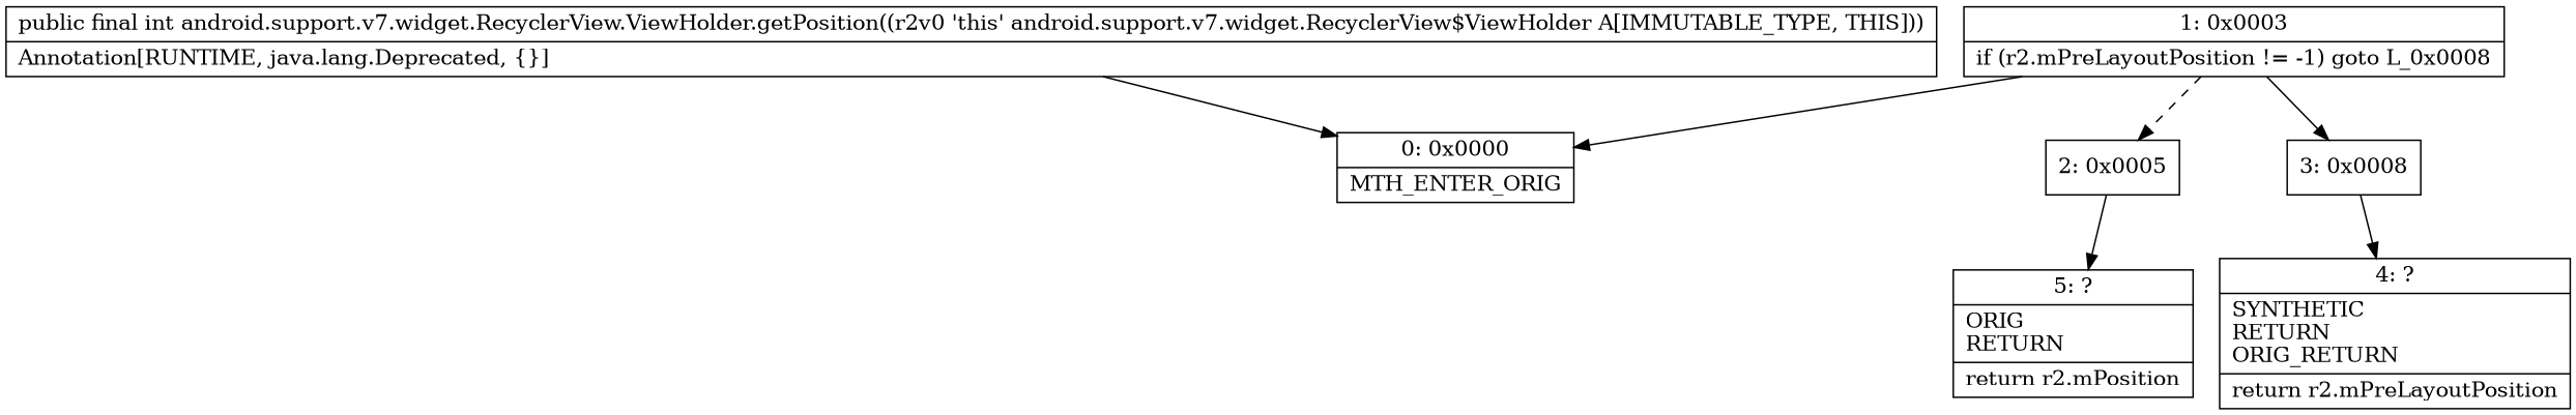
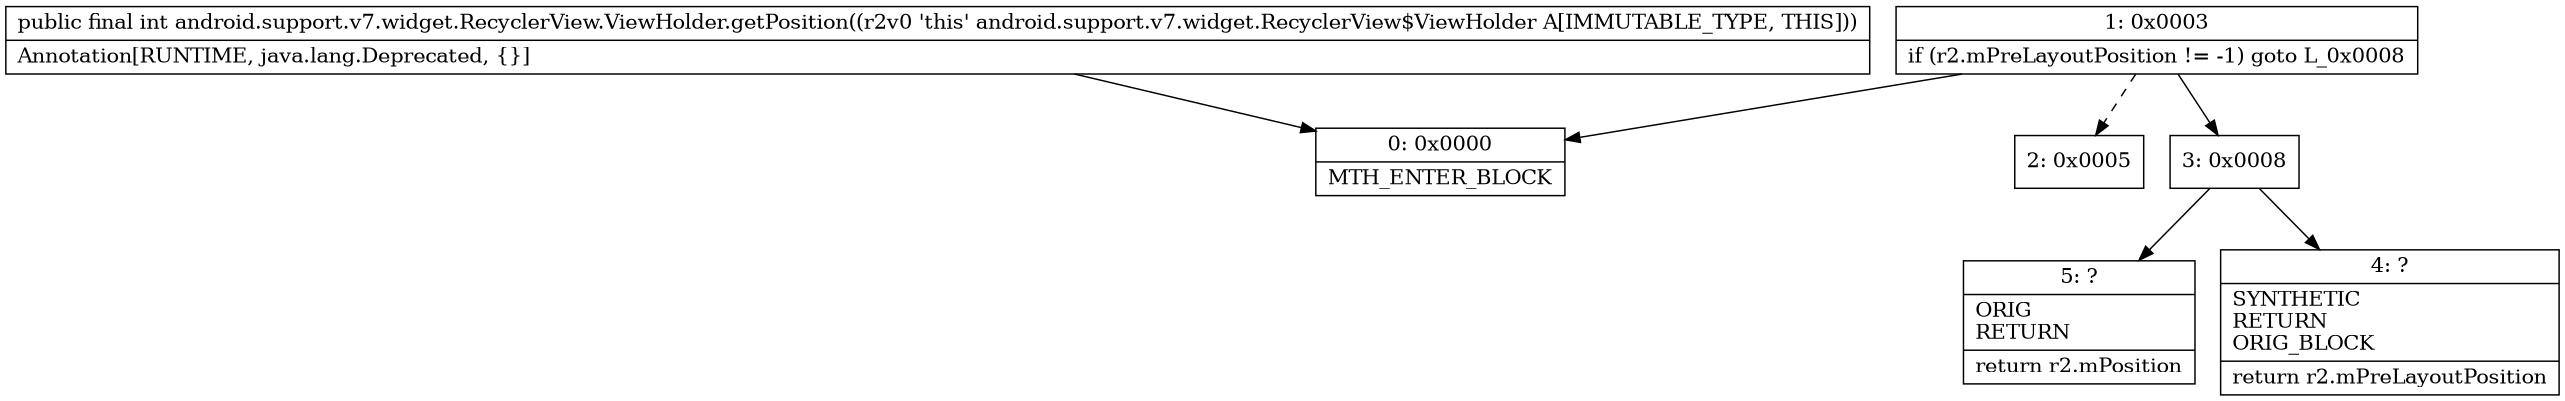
  digraph {
    node [shape=record]
-   n1 [label="{0\:\ 0x0000|MTH_ENTER_ORIG\l}"]
+   n1 [label="{0\:\ 0x0000|MTH_ENTER_BLOCK\l}"]
    n2 [label="{1\:\ 0x0003|if (r2.mPreLayoutPosition != \-1) goto L_0x0008\l}"]
    n3 [label="{2\:\ 0x0005}"]
    n4 [label="{3\:\ 0x0008}"]
    n5 [label="{5\:\ ?|ORIG\lRETURN\l|return r2.mPosition\l}"]
-   n6 [label="{4\:\ ?|SYNTHETIC\lRETURN\lORIG_RETURN\l|return r2.mPreLayoutPosition\l}"]
+   n6 [label="{4\:\ ?|SYNTHETIC\lRETURN\lORIG_BLOCK\l|return r2.mPreLayoutPosition\l}"]
    n7 [label="{public final int android.support.v7.widget.RecyclerView.ViewHolder.getPosition((r2v0 'this' android.support.v7.widget.RecyclerView$ViewHolder A[IMMUTABLE_TYPE, THIS]))  | Annotation[RUNTIME, java.lang.Deprecated, \{\}]\l}"]
    n2 -> n1
    n2 -> n3 [style=dashed]
    n2 -> n4
-   n3 -> n5
+   n4 -> n5
    n4 -> n6
    n7 -> n1
  }
